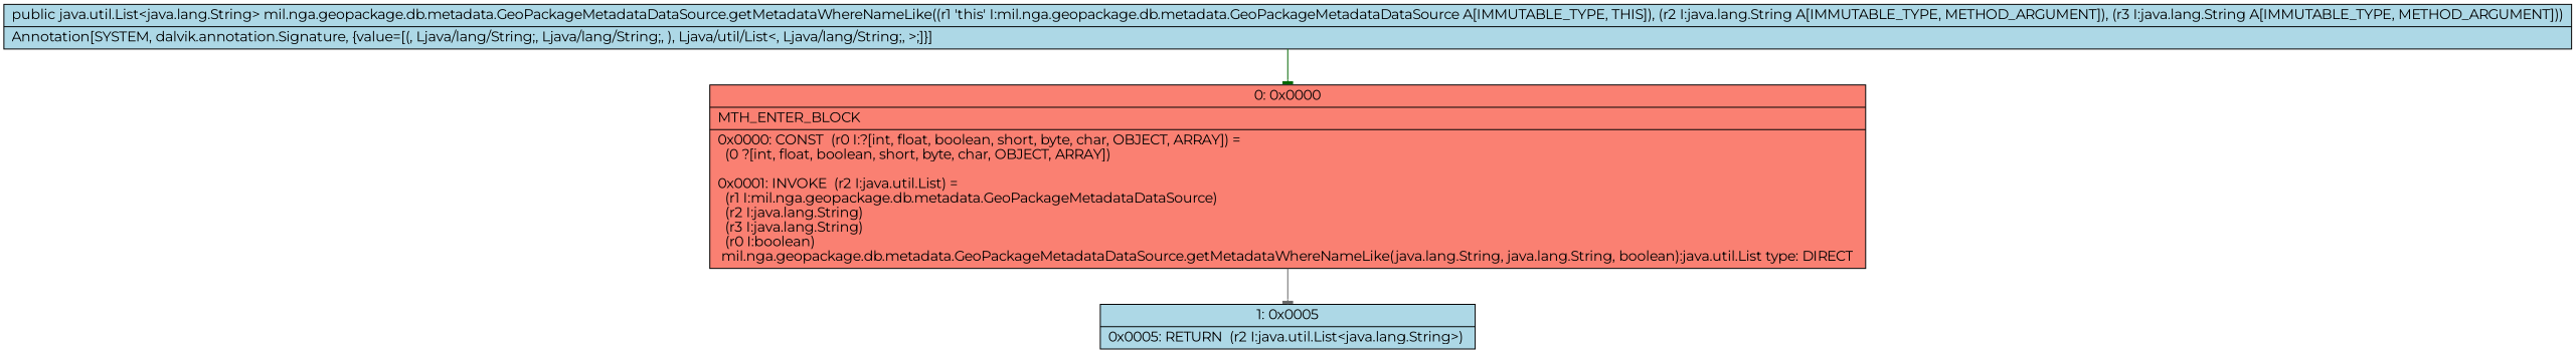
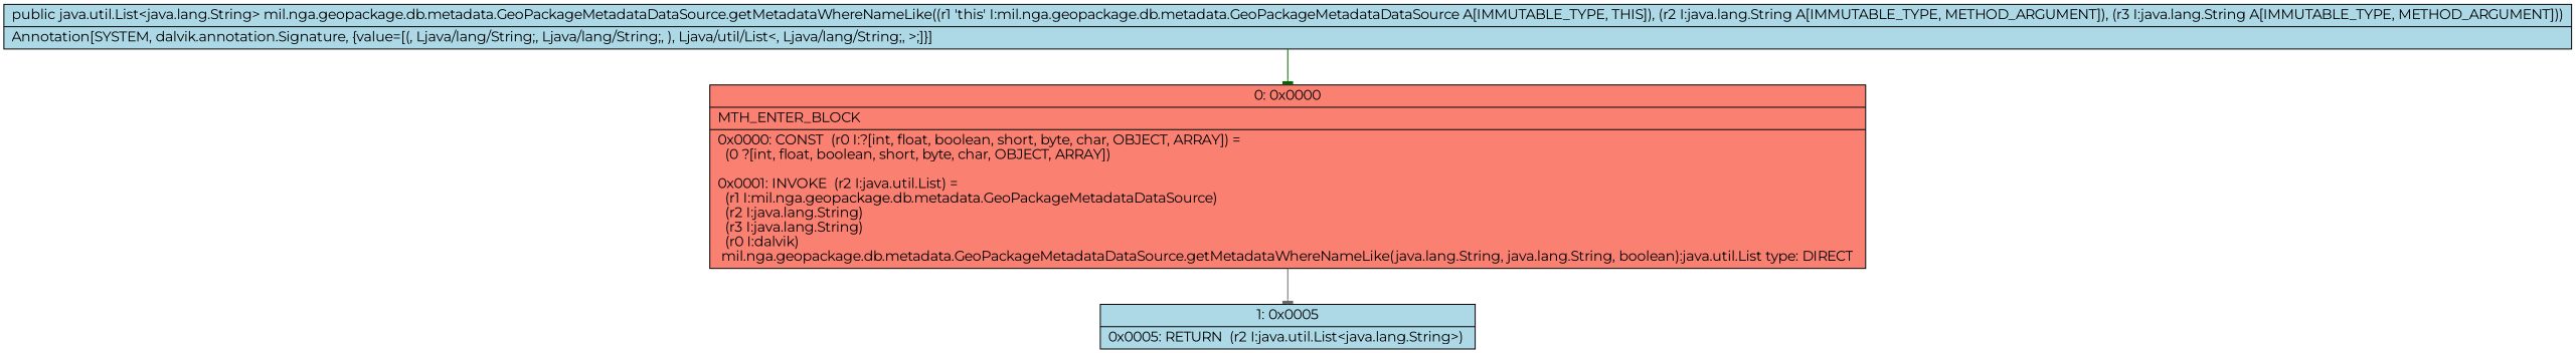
  digraph {
    fontname=Montserrat
    node [shape=record style=filled fillcolor=lightblue fontname=Montserrat]
    edge [style=solid arrowhead=tee fontname=Montserrat]
-   n1 [label="{0\:\ 0x0000|MTH_ENTER_BLOCK\l|0x0000: CONST  (r0 I:?[int, float, boolean, short, byte, char, OBJECT, ARRAY]) = \l  (0 ?[int, float, boolean, short, byte, char, OBJECT, ARRAY])\l \l0x0001: INVOKE  (r2 I:java.util.List) = \l  (r1 I:mil.nga.geopackage.db.metadata.GeoPackageMetadataDataSource)\l  (r2 I:java.lang.String)\l  (r3 I:java.lang.String)\l  (r0 I:boolean)\l mil.nga.geopackage.db.metadata.GeoPackageMetadataDataSource.getMetadataWhereNameLike(java.lang.String, java.lang.String, boolean):java.util.List type: DIRECT \l}" fillcolor=salmon]
+   n1 [label="{0\:\ 0x0000|MTH_ENTER_BLOCK\l|0x0000: CONST  (r0 I:?[int, float, boolean, short, byte, char, OBJECT, ARRAY]) = \l  (0 ?[int, float, boolean, short, byte, char, OBJECT, ARRAY])\l \l0x0001: INVOKE  (r2 I:java.util.List) = \l  (r1 I:mil.nga.geopackage.db.metadata.GeoPackageMetadataDataSource)\l  (r2 I:java.lang.String)\l  (r3 I:java.lang.String)\l  (r0 I:dalvik)\l mil.nga.geopackage.db.metadata.GeoPackageMetadataDataSource.getMetadataWhereNameLike(java.lang.String, java.lang.String, boolean):java.util.List type: DIRECT \l}" fillcolor=salmon]
    n2 [label="{1\:\ 0x0005|0x0005: RETURN  (r2 I:java.util.List\<java.lang.String\>) \l}"]
    n3 [label="{public java.util.List\<java.lang.String\> mil.nga.geopackage.db.metadata.GeoPackageMetadataDataSource.getMetadataWhereNameLike((r1 'this' I:mil.nga.geopackage.db.metadata.GeoPackageMetadataDataSource A[IMMUTABLE_TYPE, THIS]), (r2 I:java.lang.String A[IMMUTABLE_TYPE, METHOD_ARGUMENT]), (r3 I:java.lang.String A[IMMUTABLE_TYPE, METHOD_ARGUMENT]))  | Annotation[SYSTEM, dalvik.annotation.Signature, \{value=[(, Ljava\/lang\/String;, Ljava\/lang\/String;, ), Ljava\/util\/List\<, Ljava\/lang\/String;, \>;]\}]\l}"]
    n1 -> n2 [color=gray40]
    n3 -> n1 [color=darkgreen]
  }
